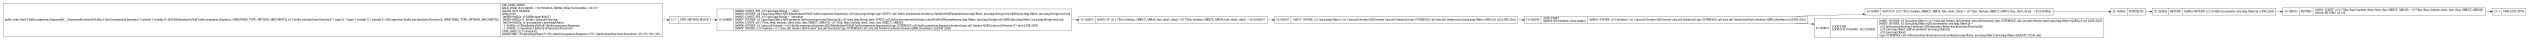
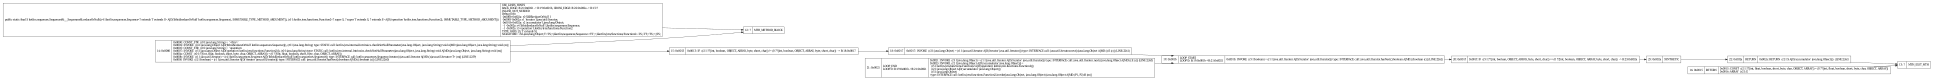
  digraph {
    fontname="PT Serif"
    rankdir=LR
    node [fontname="PT Serif" shape=record]
    edge [fontname="PT Serif"]
    n1 [label="{12\:\ ?|MTH_METHOD_BLOCK\l}"]
    n2 [label="{14\:\ 0x0000|0x0000: CONST_STR  (r0 I:java.lang.String) =  \"\<this\>\" \l0x0002: INVOKE  (r4 I:java.lang.Object A[D('$this$reduceOrNull' kotlin.sequences.Sequence)]), (r0 I:java.lang.String) type: STATIC call: kotlin.jvm.internal.Intrinsics.checkNotNullParameter(java.lang.Object, java.lang.String):void A[MD:(java.lang.Object, java.lang.String):void (m)]\l0x0005: CONST_STR  (r0 I:java.lang.String) =  \"operation\" \l0x0007: INVOKE  (r5 I:java.lang.Object A[D('operation' kotlin.jvm.functions.Function2)]), (r0 I:java.lang.String) type: STATIC call: kotlin.jvm.internal.Intrinsics.checkNotNullParameter(java.lang.Object, java.lang.String):void A[MD:(java.lang.Object, java.lang.String):void (m)]\l0x000a: CONST  (r0 I:??[int, float, boolean, short, byte, char, OBJECT, ARRAY]) = (0 ??[int, float, boolean, short, byte, char, OBJECT, ARRAY]) \l0x000b: INVOKE  (r1 I:java.util.Iterator) = (r4 I:kotlin.sequences.Sequence A[D('$this$reduceOrNull' kotlin.sequences.Sequence)]) type: INTERFACE call: kotlin.sequences.Sequence.iterator():java.util.Iterator A[MD:():java.util.Iterator\<T\> (m)] (LINE:2259)\l0x000f: INVOKE  (r2 I:boolean) = (r1 I:java.util.Iterator A[D('iterator' java.util.Iterator)]) type: INTERFACE call: java.util.Iterator.hasNext():boolean A[MD:():boolean (c)] (LINE:2260)\l}"]
    n3 [label="{15\:\ 0x0013|0x0013: IF  (r2 I:??[int, boolean, OBJECT, ARRAY, byte, short, char]) != (0 ??[int, boolean, OBJECT, ARRAY, byte, short, char])  \-\> B:18:0x0017 \l}"]
    n4 [label="{18\:\ 0x0017|0x0017: INVOKE  (r2 I:java.lang.Object) = (r1 I:java.util.Iterator A[D('iterator' java.util.Iterator)]) type: INTERFACE call: java.util.Iterator.next():java.lang.Object A[MD:():E (c)] (LINE:2261)\l}"]
-   n5 [label="{16\:\ 0x0015|RETURN\l|0x0015: CONST  (r2 I:??[int, float, boolean, short, byte, char, OBJECT, ARRAY]) = (0 ??[int, float, boolean, short, byte, char, OBJECT, ARRAY]) \l0x0016: RETURN  (r2 I:S) \l}"]
+   n5 [label="{16\:\ 0x0015|RETURN\l|0x0015: CONST  (r2 I:??[int, float, boolean, short, byte, char, OBJECT, ARRAY]) = (0 ??[int, float, boolean, short, byte, char, OBJECT, ARRAY]) \l0x0016: ARRAY  (r2 I:S) \l}"]
    n6 [label="{13\:\ ?|MTH_EXIT_MTH\l}"]
    n7 [label="{19\:\ 0x001b|LOOP_START\lLOOP:0: B:19:0x001b\-\>B:21:0x0021\l|0x001b: INVOKE  (r3 I:boolean) = (r1 I:java.util.Iterator A[D('iterator' java.util.Iterator)]) type: INTERFACE call: java.util.Iterator.hasNext():boolean A[MD:():boolean (c)] (LINE:2262)\l}"]
    n8 [label="{20\:\ 0x001f|0x001f: IF  (r3 I:??[int, boolean, OBJECT, ARRAY, byte, short, char]) == (0 ??[int, boolean, OBJECT, ARRAY, byte, short, char])  \-\> B:23:0x002a \l}"]
    n9 [label="{23\:\ 0x002a|SYNTHETIC\l}"]
    n10 [label="{21\:\ 0x0021|LOOP_END\lLOOP:0: B:19:0x001b\-\>B:21:0x0021\l|0x0021: INVOKE  (r3 I:java.lang.Object) = (r1 I:java.util.Iterator A[D('iterator' java.util.Iterator)]) type: INTERFACE call: java.util.Iterator.next():java.lang.Object A[MD:():E (c)] (LINE:2263)\l0x0025: INVOKE  (r2 I:java.lang.Object A[D('accumulator' java.lang.Object)]) = \l  (r5 I:kotlin.jvm.functions.Function2 A[D('operation' kotlin.jvm.functions.Function2)])\l  (r2 I:java.lang.Object A[D('accumulator' java.lang.Object)])\l  (r3 I:java.lang.Object)\l type: INTERFACE call: kotlin.jvm.functions.Function2.invoke(java.lang.Object, java.lang.Object):java.lang.Object A[MD:(P1, P2):R (m)]\l}"]
    n11 [label="{22\:\ 0x002a|RETURN\l|0x002a: RETURN  (r2 I:S A[D('accumulator' java.lang.Object)])  (LINE:2265)\l}"]
    n12 [label="{public static final S kotlin.sequences.SequencesKt___SequencesKt.reduceOrNull((r4 I:kotlin.sequences.Sequence\<? extends T extends S\> A[D('$this$reduceOrNull' kotlin.sequences.Sequence), IMMUTABLE_TYPE, METHOD_ARGUMENT]), (r5 I:kotlin.jvm.functions.Function2\<? super S, ? super T extends S, ? extends S\> A[D('operation' kotlin.jvm.functions.Function2), IMMUTABLE_TYPE, METHOD_ARGUMENT]))  | USE_LINES_HINTS\lBACK_EDGE: B:21:0x0021 \-\> B:19:0x001b, CROSS_EDGE: B:22:0x002a \-\> B:13:?\lINLINE_NOT_NEEDED\lDebug Info:\l  0x000b\-0x002a: r0 '$i$f$reduceOrNull' I\l  0x000f\-0x002a: r1 'iterator' Ljava\/util\/Iterator;\l  0x001b\-0x002a: r2 'accumulator' Ljava\/lang\/Object;\l  \-1 \-0x002a: r4 '$this$reduceOrNull' Lkotlin\/sequences\/Sequence;\l  \-1 \-0x002a: r5 'operation' Lkotlin\/jvm\/functions\/Function2;\lTYPE_VARS: [S, T extends S]\lSIGNATURE: \<S:Ljava\/lang\/Object;T::TS;\>(Lkotlin\/sequences\/Sequence\<+TT;\>;Lkotlin\/jvm\/functions\/Function2\<\-TS;\-TT;+TS;\>;)TS;\l}"]
-   n1 -> n2
+   n2 -> n1
    n2 -> n3
    n3 -> n4
    n4 -> n7
    n5 -> n6
    n7 -> n8
    n8 -> n9
    n9 -> n11
-   n7 -> n10
-   n11 -> n5
+   n10 -> n7
+   n11 -> n6
    n12 -> n1
  }
